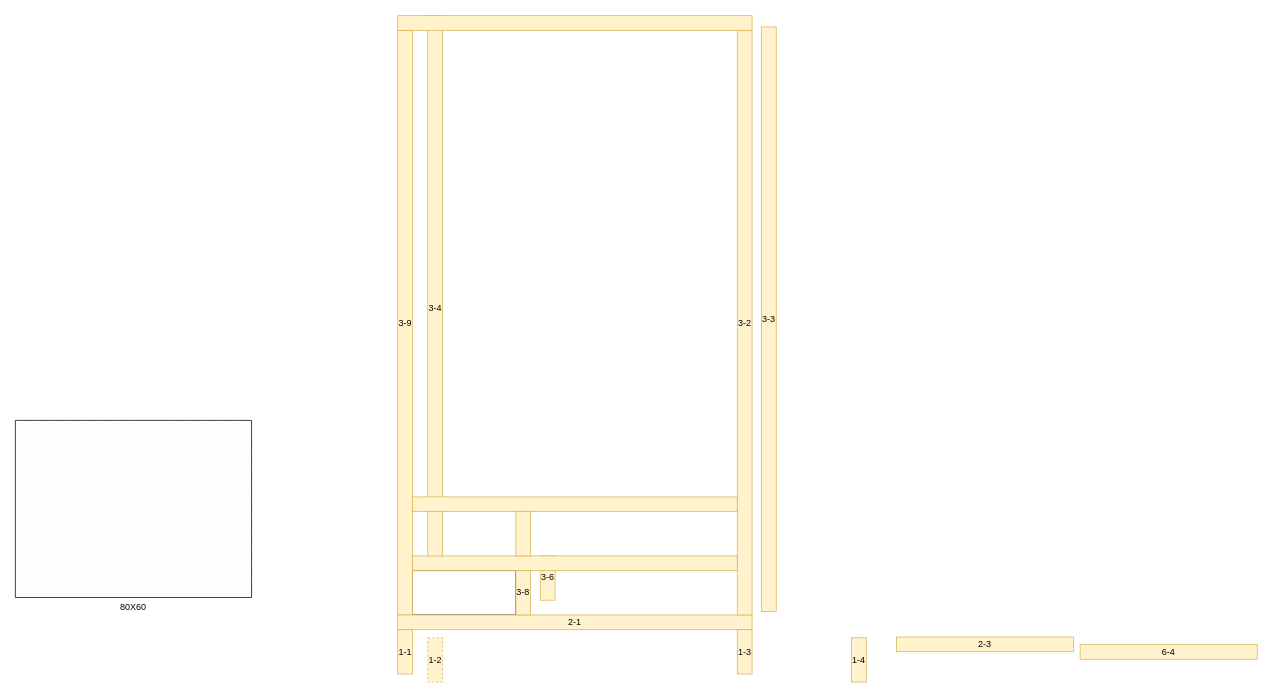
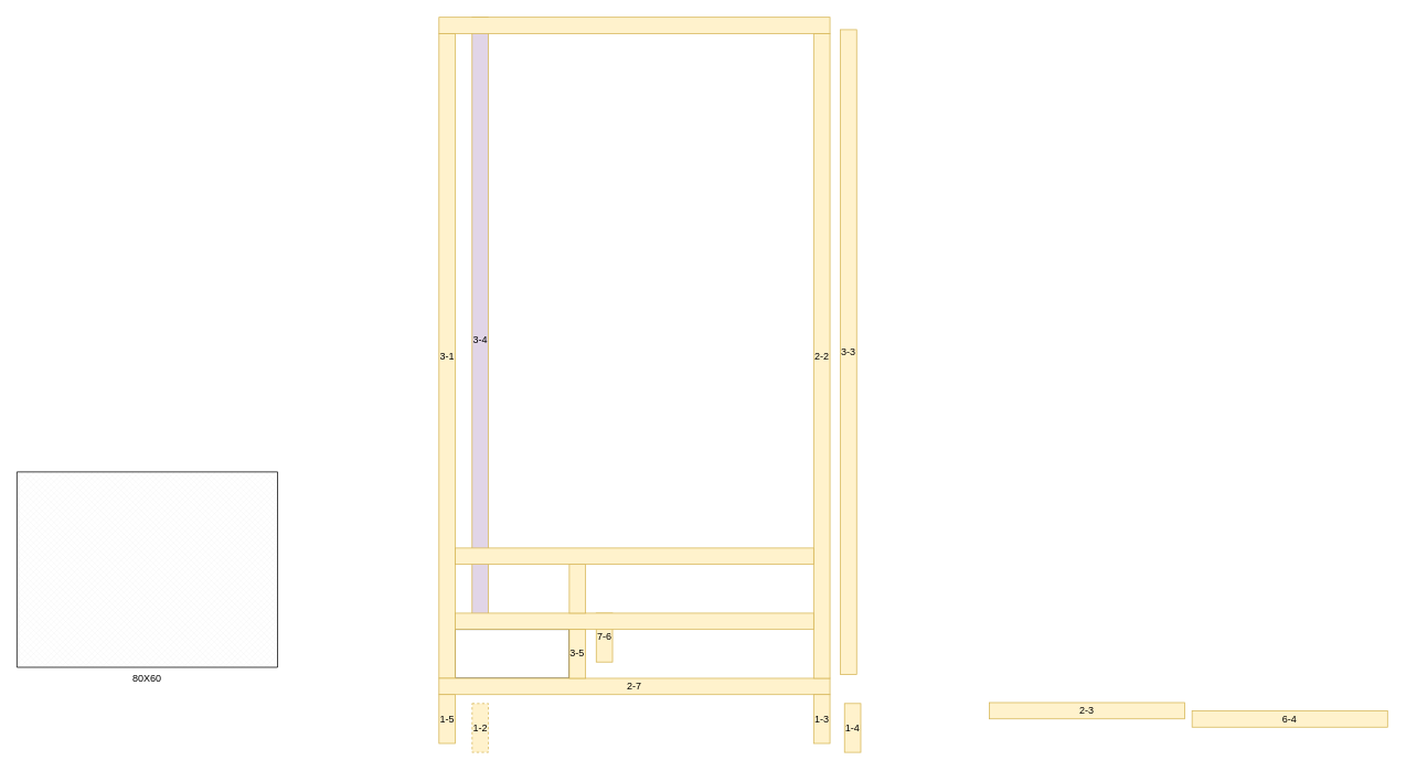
  <mxCell id="0" />
  <mxCell id="1" parent="0" />
- <mxCell id="2" value="3-4" style="rounded=0;whiteSpace=wrap;html=1;fillColor=#fff2cc;strokeColor=#d6b656;shadow=0;" parent="1" vertex="1"><mxGeometry x="570" y="20.32" width="19.685" height="779.526" as="geometry" /></mxCell>
- <mxCell id="3" value="3-6" style="rounded=0;whiteSpace=wrap;html=1;fillColor=#fff2cc;strokeColor=#d6b656;shadow=0;" parent="1" vertex="1"><mxGeometry x="720" y="740.79" width="19.685" height="59.055" as="geometry" /></mxCell>
+ <mxCell id="2" value="3-4" style="rounded=0;whiteSpace=wrap;html=1;fillColor=#e1d5e7;strokeColor=#d6b656;shadow=0;" parent="1" vertex="1"><mxGeometry x="570" y="20.32" width="19.685" height="779.526" as="geometry" /></mxCell>
+ <mxCell id="3" value="7-6" style="rounded=0;whiteSpace=wrap;html=1;fillColor=#fff2cc;strokeColor=#d6b656;shadow=0;" parent="1" vertex="1"><mxGeometry x="720" y="740.79" width="19.685" height="59.055" as="geometry" /></mxCell>
  <mxCell id="4" value="" style="whiteSpace=wrap;html=1;shadow=0;" parent="1" vertex="1"><mxGeometry x="549.688" y="760.47" width="137.795" height="59.055" as="geometry" /></mxCell>
- <mxCell id="5" value="3-9" style="rounded=0;whiteSpace=wrap;html=1;fillColor=#fff2cc;strokeColor=#d6b656;shadow=0;" parent="1" vertex="1"><mxGeometry x="530" y="40" width="19.685" height="779.526" as="geometry" /></mxCell>
- <mxCell id="6" value="2-1" style="rounded=0;whiteSpace=wrap;html=1;fillColor=#fff2cc;strokeColor=#d6b656;shadow=0;" parent="1" vertex="1"><mxGeometry x="530" y="819.53" width="472.44" height="19.685" as="geometry" /></mxCell>
- <mxCell id="7" value="3-2" style="rounded=0;whiteSpace=wrap;html=1;fillColor=#fff2cc;strokeColor=#d6b656;shadow=0;" parent="1" vertex="1"><mxGeometry x="982.76" y="40.01" width="19.685" height="779.526" as="geometry" /></mxCell>
+ <mxCell id="5" value="3-1" style="rounded=0;whiteSpace=wrap;html=1;fillColor=#fff2cc;strokeColor=#d6b656;shadow=0;" parent="1" vertex="1"><mxGeometry x="530" y="40" width="19.685" height="779.526" as="geometry" /></mxCell>
+ <mxCell id="6" value="2-7" style="rounded=0;whiteSpace=wrap;html=1;fillColor=#fff2cc;strokeColor=#d6b656;shadow=0;" parent="1" vertex="1"><mxGeometry x="530" y="819.53" width="472.44" height="19.685" as="geometry" /></mxCell>
+ <mxCell id="7" value="2-2" style="rounded=0;whiteSpace=wrap;html=1;fillColor=#fff2cc;strokeColor=#d6b656;shadow=0;" parent="1" vertex="1"><mxGeometry x="982.76" y="40.01" width="19.685" height="779.526" as="geometry" /></mxCell>
  <mxCell id="8" value="" style="rounded=0;whiteSpace=wrap;html=1;fillColor=#fff2cc;strokeColor=#d6b656;shadow=0;" parent="1" vertex="1"><mxGeometry x="530" y="20.32" width="472.44" height="19.685" as="geometry" /></mxCell>
  <mxCell id="9" value="" style="rounded=0;whiteSpace=wrap;html=1;fillColor=#fff2cc;strokeColor=#d6b656;shadow=0;" parent="1" vertex="1"><mxGeometry x="549.69" y="740.79" width="433.07" height="19.685" as="geometry" /></mxCell>
  <mxCell id="10" value="1-3" style="rounded=0;whiteSpace=wrap;html=1;fillColor=#fff2cc;strokeColor=#d6b656;shadow=0;" parent="1" vertex="1"><mxGeometry x="982.76" y="839.21" width="19.685" height="59.055" as="geometry" /></mxCell>
- <mxCell id="11" value="1-1" style="rounded=0;whiteSpace=wrap;html=1;fillColor=#fff2cc;strokeColor=#d6b656;shadow=0;" parent="1" vertex="1"><mxGeometry x="530" y="839.21" width="19.685" height="59.055" as="geometry" /></mxCell>
- <mxCell id="12" value="3-8" style="rounded=0;whiteSpace=wrap;html=1;fillColor=#fff2cc;strokeColor=#d6b656;shadow=0;" parent="1" vertex="1"><mxGeometry x="687.48" y="760.48" width="19.685" height="59.055" as="geometry" /></mxCell>
+ <mxCell id="11" value="1-5" style="rounded=0;whiteSpace=wrap;html=1;fillColor=#fff2cc;strokeColor=#d6b656;shadow=0;" parent="1" vertex="1"><mxGeometry x="530" y="839.21" width="19.685" height="59.055" as="geometry" /></mxCell>
+ <mxCell id="12" value="3-5" style="rounded=0;whiteSpace=wrap;html=1;fillColor=#fff2cc;strokeColor=#d6b656;shadow=0;" parent="1" vertex="1"><mxGeometry x="687.48" y="760.48" width="19.685" height="59.055" as="geometry" /></mxCell>
  <mxCell id="13" value="" style="rounded=0;whiteSpace=wrap;html=1;fillColor=#fff2cc;strokeColor=#d6b656;shadow=0;" parent="1" vertex="1"><mxGeometry x="687.48" y="681.73" width="19.685" height="59.055" as="geometry" /></mxCell>
  <mxCell id="14" value="" style="rounded=0;whiteSpace=wrap;html=1;fillColor=#fff2cc;strokeColor=#d6b656;shadow=0;" parent="1" vertex="1"><mxGeometry x="549.69" y="662.05" width="433.07" height="19.685" as="geometry" /></mxCell>
  <mxCell id="15" value="1-2" style="rounded=0;whiteSpace=wrap;html=1;fillColor=#fff2cc;strokeColor=#d6b656;shadow=0;dashed=1;" parent="1" vertex="1"><mxGeometry x="570" y="850" width="19.685" height="59.055" as="geometry" /></mxCell>
- <mxCell id="16" value="1-4" style="rounded=0;whiteSpace=wrap;html=1;fillColor=#fff2cc;strokeColor=#d6b656;shadow=0;" parent="1" vertex="1"><mxGeometry x="1135" y="850" width="19.685" height="59.055" as="geometry" /></mxCell>
+ <mxCell id="16" value="1-4" style="rounded=0;whiteSpace=wrap;html=1;fillColor=#fff2cc;strokeColor=#d6b656;shadow=0;" parent="1" vertex="1"><mxGeometry x="1020" y="850" width="19.685" height="59.055" as="geometry" /></mxCell>
  <mxCell id="17" value="2-3" style="rounded=0;whiteSpace=wrap;html=1;fillColor=#fff2cc;strokeColor=#d6b656;shadow=0;" parent="1" vertex="1"><mxGeometry x="1195" y="848.9" width="236.22" height="19.685" as="geometry" /></mxCell>
  <mxCell id="18" value="6-4" style="rounded=0;whiteSpace=wrap;html=1;fillColor=#fff2cc;strokeColor=#d6b656;shadow=0;" parent="1" vertex="1"><mxGeometry x="1440" y="858.9" width="236.22" height="19.685" as="geometry" /></mxCell>
- <mxCell id="19" value="80X60" style="verticalLabelPosition=bottom;verticalAlign=top;html=1;shape=mxgraph.basic.patternFillRect;fillStyle=diagGrid;step=5;fillStrokeWidth=0.2;fillStrokeColor=#dddddd;" parent="1" vertex="1"><mxGeometry x="20" y="560" width="314.96" height="236.22" as="geometry" /></mxCell>
+ <mxCell id="19" value="80X60" style="verticalLabelPosition=bottom;verticalAlign=top;html=1;shape=mxgraph.basic.patternFillRect;fillStyle=diagGrid;step=5;fillStrokeWidth=0.2;fillStrokeColor=#dddddd;" parent="1" vertex="1"><mxGeometry x="20" y="570" width="314.96" height="236.22" as="geometry" /></mxCell>
  <mxCell id="20" value="3-3" style="rounded=0;whiteSpace=wrap;html=1;fillColor=#fff2cc;strokeColor=#d6b656;shadow=0;" parent="1" vertex="1"><mxGeometry x="1014.99" y="35.32" width="19.69" height="779.53" as="geometry" /></mxCell>
